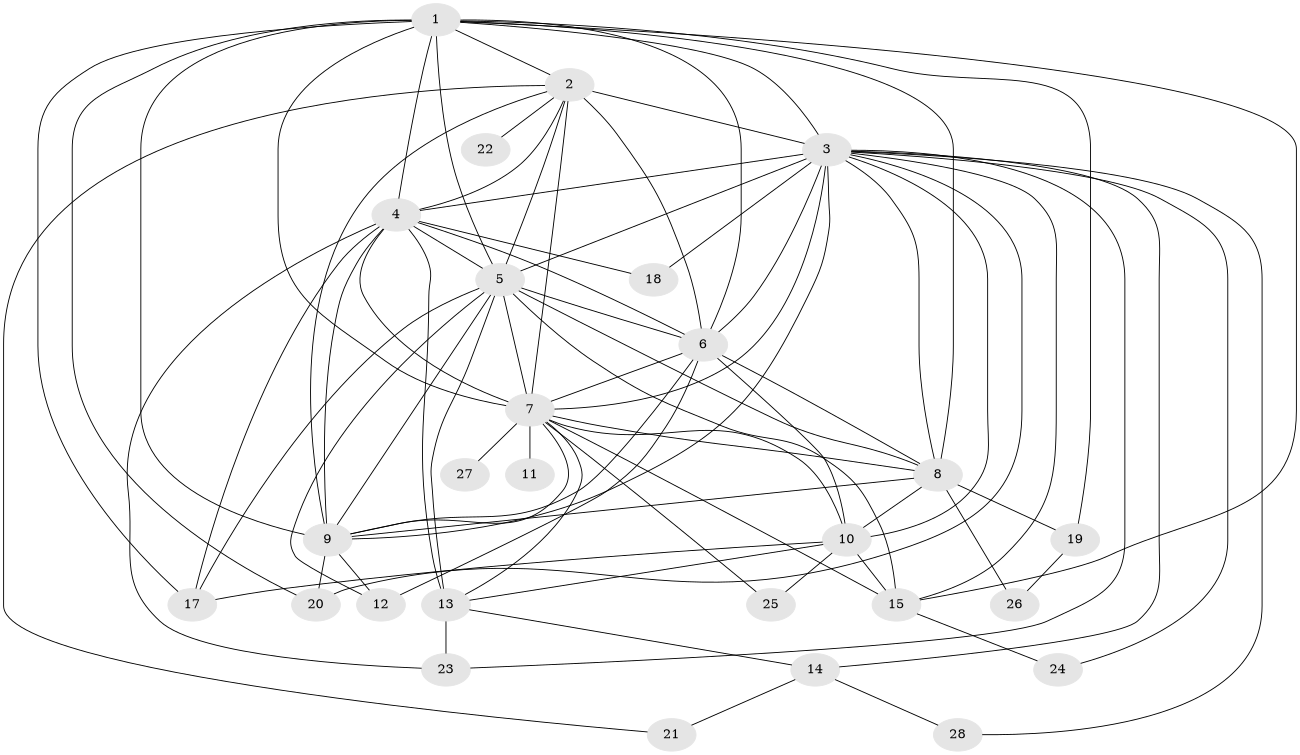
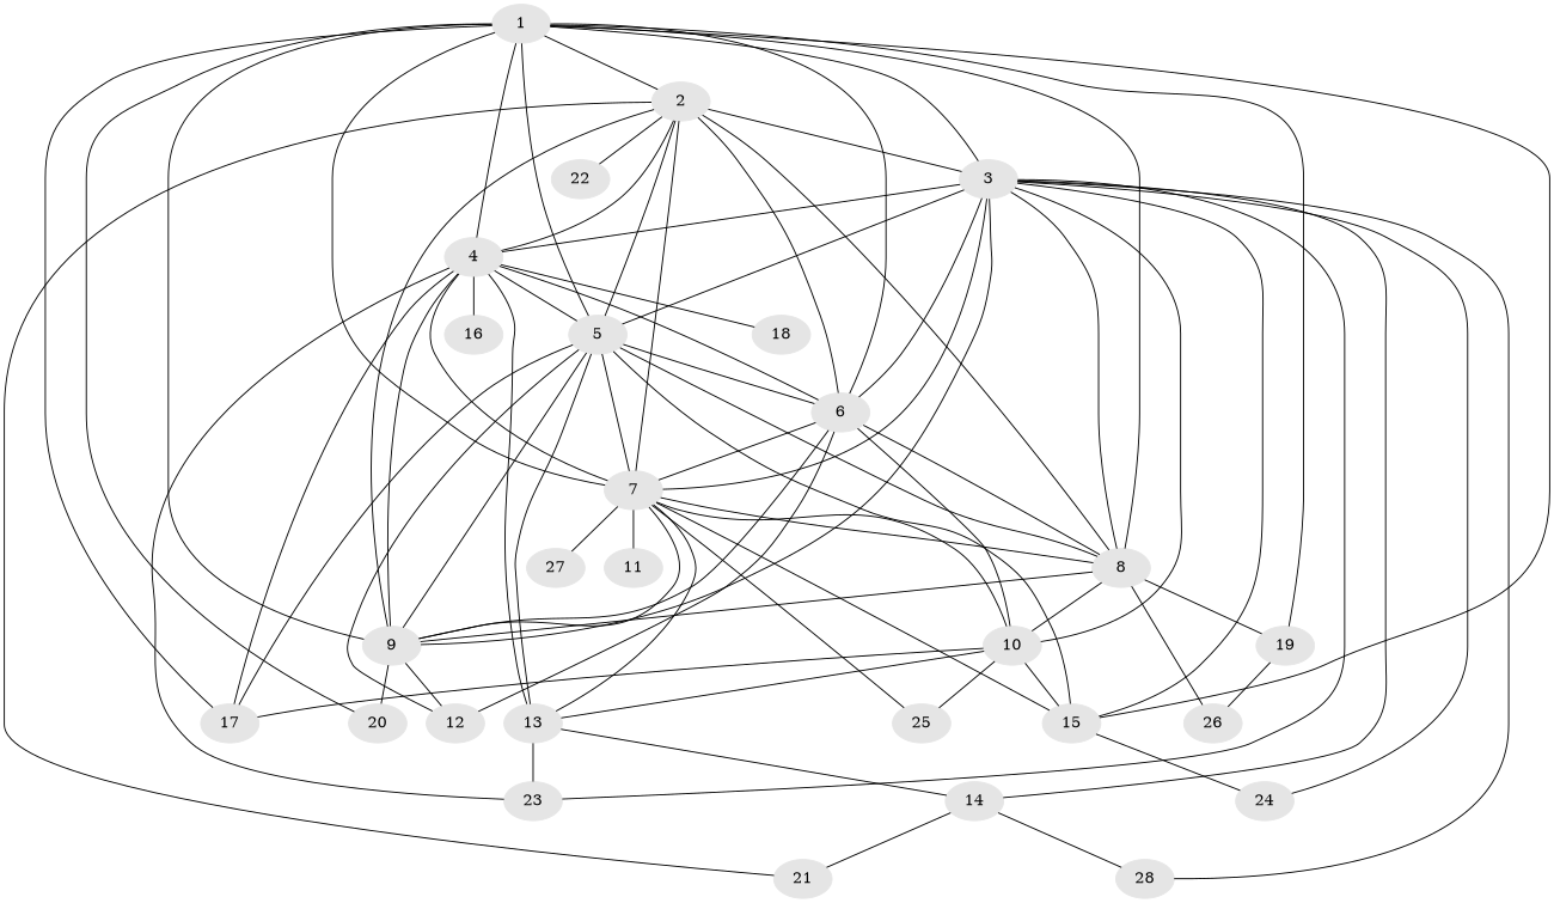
  graph {
    node [color=gray90 style=filled]
    edge [weight=1.0]
    1
    2
    3
    4
    5
    6
    7
    8
    9
    15
    17
    19
    20
    21
    22
    10
    14
    18
    23
    24
    28
    13
+   16
    12
    11
    25
    27
    26
    1 -- 2
    1 -- 3
    1 -- 4 [weight=2.0]
    1 -- 5 [weight=2.0]
    1 -- 6
    1 -- 7
    1 -- 8
    1 -- 9
    1 -- 15
    1 -- 17
    1 -- 19
    1 -- 20
    2 -- 3 [weight=2.0]
    2 -- 4
    2 -- 5 [weight=2.0]
    2 -- 6
    2 -- 7
+   2 -- 8
    2 -- 9
    2 -- 21
    2 -- 22
    3 -- 4 [weight=2.0]
    3 -- 5 [weight=3.0]
    3 -- 6
    3 -- 7
    3 -- 8
    3 -- 9
    3 -- 15
-   3 -- 20
    3 -- 10
    3 -- 14
-   3 -- 18
    3 -- 23
    3 -- 24
    3 -- 28
    4 -- 5 [weight=3.0]
    4 -- 6 [weight=2.0]
    4 -- 7
    4 -- 9 [weight=2.0]
    4 -- 17
    4 -- 18
    4 -- 23
    4 -- 13
+   4 -- 16
    5 -- 6 [weight=2.0]
    5 -- 7 [weight=2.0]
    5 -- 8 [weight=3.0]
    5 -- 9 [weight=2.0]
    5 -- 15
    5 -- 17
    5 -- 13 [weight=4.0]
    5 -- 12
    6 -- 7 [weight=2.0]
    6 -- 8
    6 -- 9
    6 -- 10 [weight=5.0]
    6 -- 12
    7 -- 8
    7 -- 9
    7 -- 15 [weight=2.0]
    7 -- 10
    7 -- 13
    7 -- 11
    7 -- 25
    7 -- 27
    8 -- 9
    8 -- 19
    8 -- 10
    8 -- 26
    9 -- 20 [weight=2.0]
    9 -- 12
    15 -- 24
    19 -- 26
    10 -- 15
    10 -- 17
    10 -- 13
    10 -- 25
    14 -- 21
    14 -- 28
    13 -- 14
    13 -- 23
  }
